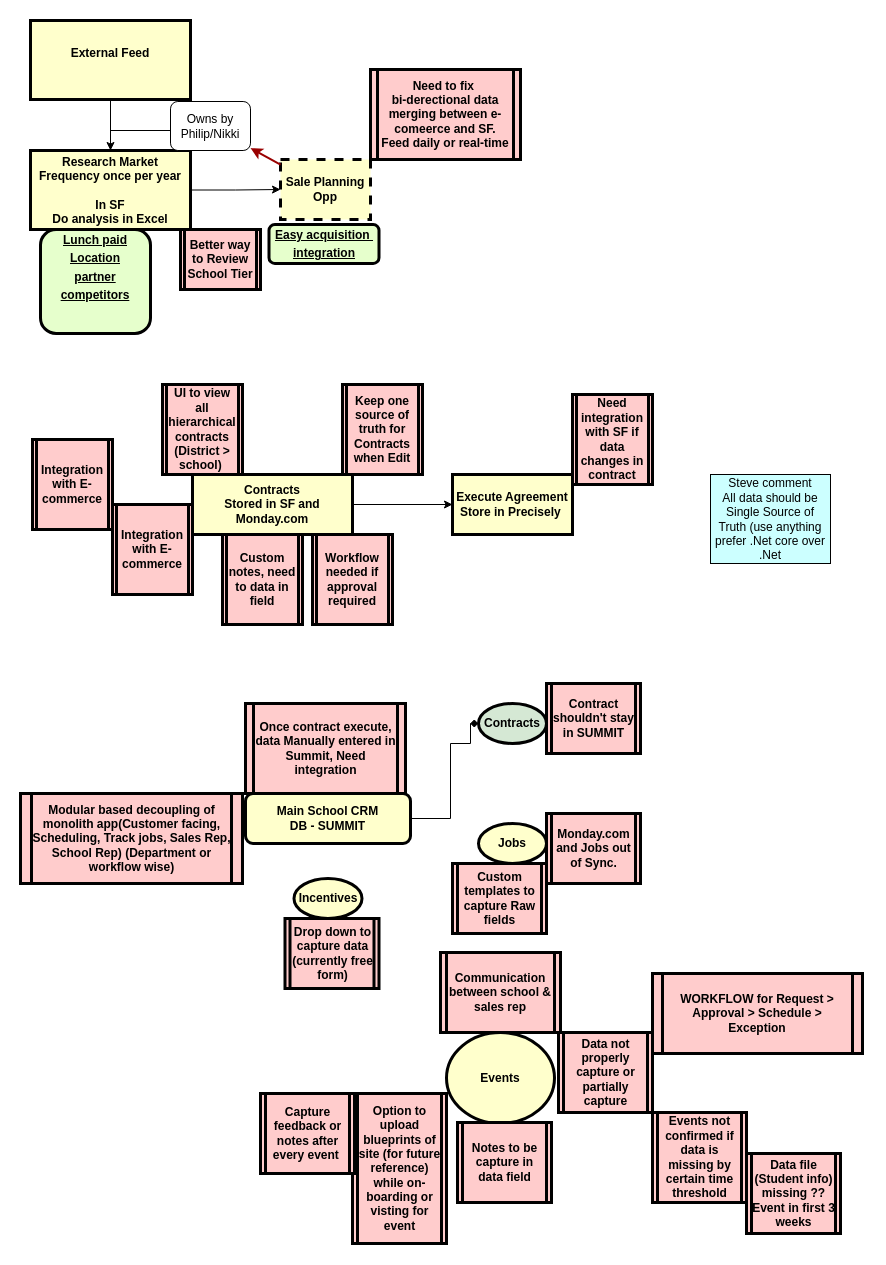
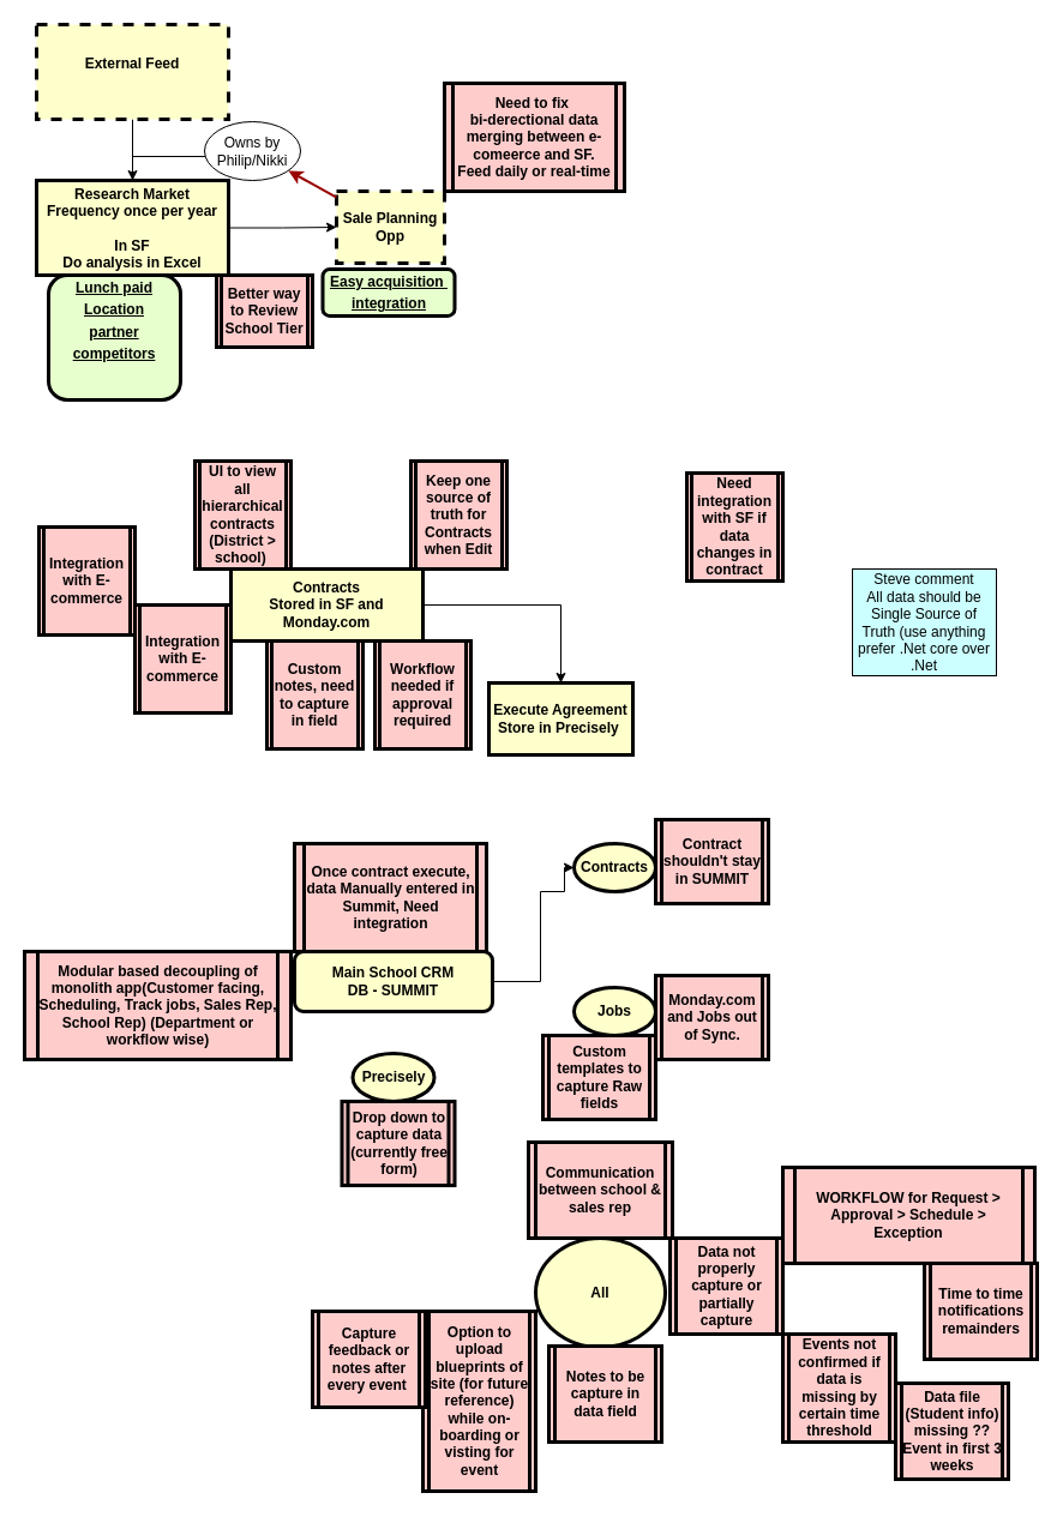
  <mxCell id="0" />
  <mxCell id="1" parent="0" />
  <mxCell id="2" value="&lt;p style=&quot;margin: 0px; margin-top: 4px; text-align: center; text-decoration: underline;&quot;&gt;Easy acquisition&amp;nbsp;&lt;/p&gt;&lt;p style=&quot;margin: 0px; margin-top: 4px; text-align: center; text-decoration: underline;&quot;&gt;integration&lt;/p&gt;" style="verticalAlign=middle;align=center;overflow=fill;fontSize=12;fontFamily=Helvetica;html=1;rounded=1;fontStyle=1;strokeWidth=3;fillColor=#E6FFCC" parent="1" vertex="1"><mxGeometry x="268.5" y="224" width="110" height="39" as="geometry" /></mxCell>
  <mxCell id="3" value="Sale Planning Opp" style="whiteSpace=wrap;align=center;verticalAlign=middle;fontStyle=1;strokeWidth=3;fillColor=#FFFFCC;dashed=1;" parent="1" vertex="1"><mxGeometry x="280" y="159" width="90" height="60" as="geometry" /></mxCell>
  <mxCell id="4" value="" style="edgeStyle=orthogonalEdgeStyle;rounded=0;orthogonalLoop=1;jettySize=auto;html=1;" edge="1" parent="1" source="7" target="12"><mxGeometry relative="1" as="geometry" /></mxCell>
  <mxCell id="5" value="" style="edgeStyle=orthogonalEdgeStyle;rounded=0;orthogonalLoop=1;jettySize=auto;html=1;" edge="1" parent="1" source="7" target="12"><mxGeometry relative="1" as="geometry" /></mxCell>
  <mxCell id="6" style="edgeStyle=orthogonalEdgeStyle;rounded=0;orthogonalLoop=1;jettySize=auto;html=1;exitX=1;exitY=0.5;exitDx=0;exitDy=0;entryX=0;entryY=0.5;entryDx=0;entryDy=0;" edge="1" parent="1" source="7" target="3"><mxGeometry relative="1" as="geometry" /></mxCell>
  <mxCell id="7" value="Research Market&#10;Frequency once per year&#10;&#10;In SF&#10;Do analysis in Excel" style="whiteSpace=wrap;align=center;verticalAlign=middle;fontStyle=1;strokeWidth=3;fillColor=#FFFFCC" parent="1" vertex="1"><mxGeometry x="30" y="150" width="160" height="79" as="geometry" /></mxCell>
  <mxCell id="8" value="" style="edgeStyle=none;noEdgeStyle=1;strokeColor=#990000;strokeWidth=2;" parent="1" source="3" target="12" edge="1"><mxGeometry width="100" height="100" relative="1" as="geometry"><mxPoint x="210" y="153" as="sourcePoint" /><mxPoint x="310" y="53" as="targetPoint" /></mxGeometry></mxCell>
  <mxCell id="9" value="&lt;p style=&quot;margin: 0px; margin-top: 4px; text-align: center; text-decoration: underline;&quot;&gt;Lunch paid&lt;/p&gt;&lt;p style=&quot;margin: 0px; margin-top: 4px; text-align: center; text-decoration: underline;&quot;&gt;Location&lt;/p&gt;&lt;p style=&quot;margin: 0px; margin-top: 4px; text-align: center; text-decoration: underline;&quot;&gt;partner&lt;/p&gt;&lt;p style=&quot;margin: 0px; margin-top: 4px; text-align: center; text-decoration: underline;&quot;&gt;competitors&lt;/p&gt;&lt;p style=&quot;margin: 0px; margin-top: 4px; text-align: center; text-decoration: underline;&quot;&gt;&lt;br&gt;&lt;/p&gt;" style="verticalAlign=middle;align=center;overflow=fill;fontSize=12;fontFamily=Helvetica;html=1;rounded=1;fontStyle=1;strokeWidth=3;fillColor=#E6FFCC" vertex="1" parent="1"><mxGeometry x="40" y="229" width="110" height="104" as="geometry" /></mxCell>
  <mxCell id="10" value="" style="edgeStyle=orthogonalEdgeStyle;rounded=0;orthogonalLoop=1;jettySize=auto;html=1;" edge="1" parent="1" source="11" target="7"><mxGeometry relative="1" as="geometry" /></mxCell>
- <mxCell id="11" value="External Feed&#10;" style="whiteSpace=wrap;align=center;verticalAlign=middle;fontStyle=1;strokeWidth=3;fillColor=#FFFFCC" vertex="1" parent="1"><mxGeometry x="30" y="20" width="160" height="79" as="geometry" /></mxCell>
- <mxCell id="12" value="Owns by Philip/Nikki" style="whiteSpace=wrap;html=1;rounded=1;" vertex="1" parent="1"><mxGeometry x="170" y="101" width="80" height="49" as="geometry" /></mxCell>
+ <mxCell id="11" value="External Feed&#10;" style="whiteSpace=wrap;align=center;verticalAlign=middle;fontStyle=1;strokeWidth=3;fillColor=#FFFFCC;dashed=1;" vertex="1" parent="1"><mxGeometry x="30" y="20" width="160" height="79" as="geometry" /></mxCell>
+ <mxCell id="12" value="Owns by Philip/Nikki" style="ellipse;whiteSpace=wrap;html=1;" vertex="1" parent="1"><mxGeometry x="170" y="101" width="80" height="49" as="geometry" /></mxCell>
  <mxCell id="13" value="Need to fix &#10;bi-derectional data merging between e-comeerce and SF.&#10;Feed daily or real-time" style="shape=process;whiteSpace=wrap;align=center;verticalAlign=middle;size=0.048;fontStyle=1;strokeWidth=3;fillColor=#FFCCCC" vertex="1" parent="1"><mxGeometry x="370" y="69" width="150" height="90" as="geometry" /></mxCell>
  <mxCell id="14" value="Better way to Review School Tier" style="shape=process;whiteSpace=wrap;align=center;verticalAlign=middle;size=0.048;fontStyle=1;strokeWidth=3;fillColor=#FFCCCC" vertex="1" parent="1"><mxGeometry x="180" y="229" width="80" height="60" as="geometry" /></mxCell>
  <mxCell id="15" value="" style="edgeStyle=orthogonalEdgeStyle;rounded=0;orthogonalLoop=1;jettySize=auto;html=1;" edge="1" parent="1" source="16" target="21"><mxGeometry relative="1" as="geometry" /></mxCell>
  <mxCell id="16" value="Contracts&#10;Stored in SF and Monday.com" style="whiteSpace=wrap;align=center;verticalAlign=middle;fontStyle=1;strokeWidth=3;fillColor=#FFFFCC" vertex="1" parent="1"><mxGeometry x="192" y="474" width="160" height="60" as="geometry" /></mxCell>
  <mxCell id="17" value="Keep one source of truth for Contracts when Edit" style="shape=process;whiteSpace=wrap;align=center;verticalAlign=middle;size=0.048;fontStyle=1;strokeWidth=3;fillColor=#FFCCCC" vertex="1" parent="1"><mxGeometry x="342" y="384" width="80" height="90" as="geometry" /></mxCell>
  <mxCell id="18" value="UI to view all hierarchical contracts (District &gt; school) " style="shape=process;whiteSpace=wrap;align=center;verticalAlign=middle;size=0.048;fontStyle=1;strokeWidth=3;fillColor=#FFCCCC" vertex="1" parent="1"><mxGeometry x="162" y="384" width="80" height="90" as="geometry" /></mxCell>
  <mxCell id="19" value="Integration with E-commerce" style="shape=process;whiteSpace=wrap;align=center;verticalAlign=middle;size=0.048;fontStyle=1;strokeWidth=3;fillColor=#FFCCCC" vertex="1" parent="1"><mxGeometry x="112" y="504" width="80" height="90" as="geometry" /></mxCell>
  <mxCell id="20" value="Integration with E-commerce" style="shape=process;whiteSpace=wrap;align=center;verticalAlign=middle;size=0.048;fontStyle=1;strokeWidth=3;fillColor=#FFCCCC" vertex="1" parent="1"><mxGeometry x="32" y="439" width="80" height="90" as="geometry" /></mxCell>
- <mxCell id="21" value="Execute Agreement&lt;div&gt;Store in Precisely&amp;nbsp;&lt;/div&gt;" style="whiteSpace=wrap;html=1;fillColor=#FFFFCC;fontStyle=1;strokeWidth=3;" vertex="1" parent="1"><mxGeometry x="452" y="474" width="120" height="60" as="geometry" /></mxCell>
+ <mxCell id="21" value="Execute Agreement&lt;div&gt;Store in Precisely&amp;nbsp;&lt;/div&gt;" style="whiteSpace=wrap;html=1;fillColor=#FFFFCC;fontStyle=1;strokeWidth=3;" vertex="1" parent="1"><mxGeometry x="407" y="569" width="120" height="60" as="geometry" /></mxCell>
  <mxCell id="22" value="Need integration with SF if data changes in contract" style="shape=process;whiteSpace=wrap;align=center;verticalAlign=middle;size=0.048;fontStyle=1;strokeWidth=3;fillColor=#FFCCCC" vertex="1" parent="1"><mxGeometry x="572" y="394" width="80" height="90" as="geometry" /></mxCell>
- <mxCell id="23" value="Custom notes, need to data in field" style="shape=process;whiteSpace=wrap;align=center;verticalAlign=middle;size=0.048;fontStyle=1;strokeWidth=3;fillColor=#FFCCCC" vertex="1" parent="1"><mxGeometry x="222" y="534" width="80" height="90" as="geometry" /></mxCell>
+ <mxCell id="23" value="Custom notes, need to capture in field" style="shape=process;whiteSpace=wrap;align=center;verticalAlign=middle;size=0.048;fontStyle=1;strokeWidth=3;fillColor=#FFCCCC" vertex="1" parent="1"><mxGeometry x="222" y="534" width="80" height="90" as="geometry" /></mxCell>
  <mxCell id="24" value="Workflow needed if approval required" style="shape=process;whiteSpace=wrap;align=center;verticalAlign=middle;size=0.048;fontStyle=1;strokeWidth=3;fillColor=#FFCCCC" vertex="1" parent="1"><mxGeometry x="312" y="534" width="80" height="90" as="geometry" /></mxCell>
- <mxCell id="25" value="" style="edgeStyle=orthogonalEdgeStyle;rounded=0;orthogonalLoop=1;jettySize=auto;html=1;entryX=0;entryY=0.5;entryDx=0;entryDy=0;endArrow=diamond;" edge="1" parent="1" source="26" target="28"><mxGeometry relative="1" as="geometry"><mxPoint x="470" y="723" as="targetPoint" /><Array as="points"><mxPoint x="450" y="818" /><mxPoint x="450" y="743" /><mxPoint x="470" y="743" /><mxPoint x="470" y="723" /></Array></mxGeometry></mxCell>
+ <mxCell id="25" value="" style="edgeStyle=orthogonalEdgeStyle;rounded=0;orthogonalLoop=1;jettySize=auto;html=1;entryX=0;entryY=0.5;entryDx=0;entryDy=0;" edge="1" parent="1" source="26" target="28"><mxGeometry relative="1" as="geometry"><mxPoint x="470" y="723" as="targetPoint" /><Array as="points"><mxPoint x="450" y="818" /><mxPoint x="450" y="743" /><mxPoint x="470" y="743" /><mxPoint x="470" y="723" /></Array></mxGeometry></mxCell>
  <mxCell id="26" value="Main School CRM&#10;DB - SUMMIT" style="whiteSpace=wrap;align=center;verticalAlign=middle;fontStyle=1;strokeWidth=3;fillColor=#FFFFCC;rounded=1;" vertex="1" parent="1"><mxGeometry x="245" y="793" width="165" height="50" as="geometry" /></mxCell>
  <mxCell id="27" value="Once contract execute, data Manually entered in Summit, Need integration" style="shape=process;whiteSpace=wrap;align=center;verticalAlign=middle;size=0.048;fontStyle=1;strokeWidth=3;fillColor=#FFCCCC" vertex="1" parent="1"><mxGeometry x="245" y="703" width="160" height="90" as="geometry" /></mxCell>
- <mxCell id="28" value="Contracts" style="ellipse;whiteSpace=wrap;html=1;fillColor=#d5e8d4;fontStyle=1;strokeWidth=3;" vertex="1" parent="1"><mxGeometry x="478" y="703" width="68" height="40" as="geometry" /></mxCell>
- <mxCell id="29" value="Events" style="ellipse;whiteSpace=wrap;html=1;fillColor=#FFFFCC;fontStyle=1;strokeWidth=3;" vertex="1" parent="1"><mxGeometry x="446" y="1032" width="108" height="91" as="geometry" /></mxCell>
+ <mxCell id="28" value="Contracts" style="ellipse;whiteSpace=wrap;html=1;fillColor=#FFFFCC;fontStyle=1;strokeWidth=3;" vertex="1" parent="1"><mxGeometry x="478" y="703" width="68" height="40" as="geometry" /></mxCell>
+ <mxCell id="29" value="All" style="ellipse;whiteSpace=wrap;html=1;fillColor=#FFFFCC;fontStyle=1;strokeWidth=3;" vertex="1" parent="1"><mxGeometry x="446" y="1032" width="108" height="91" as="geometry" /></mxCell>
  <mxCell id="30" value="Jobs" style="ellipse;whiteSpace=wrap;html=1;fillColor=#FFFFCC;fontStyle=1;strokeWidth=3;" vertex="1" parent="1"><mxGeometry x="478" y="823" width="68" height="40" as="geometry" /></mxCell>
  <mxCell id="31" value="Monday.com and Jobs out of Sync." style="shape=process;whiteSpace=wrap;align=center;verticalAlign=middle;size=0.048;fontStyle=1;strokeWidth=3;fillColor=#FFCCCC" vertex="1" parent="1"><mxGeometry x="546" y="813" width="94" height="70" as="geometry" /></mxCell>
  <mxCell id="32" value="Custom templates to capture Raw fields" style="shape=process;whiteSpace=wrap;align=center;verticalAlign=middle;size=0.048;fontStyle=1;strokeWidth=3;fillColor=#FFCCCC" vertex="1" parent="1"><mxGeometry x="452" y="863" width="94" height="70" as="geometry" /></mxCell>
- <mxCell id="33" value="Incentives" style="ellipse;whiteSpace=wrap;html=1;fillColor=#FFFFCC;fontStyle=1;strokeWidth=3;" vertex="1" parent="1"><mxGeometry x="293.5" y="878" width="68" height="40" as="geometry" /></mxCell>
+ <mxCell id="33" value="Precisely" style="ellipse;whiteSpace=wrap;html=1;fillColor=#FFFFCC;fontStyle=1;strokeWidth=3;" vertex="1" parent="1"><mxGeometry x="293.5" y="878" width="68" height="40" as="geometry" /></mxCell>
  <mxCell id="34" value="Drop down to capture data (currently free form)" style="shape=process;whiteSpace=wrap;align=center;verticalAlign=middle;size=0.048;fontStyle=1;strokeWidth=3;fillColor=#FFCCCC" vertex="1" parent="1"><mxGeometry x="284.5" y="918" width="94" height="70" as="geometry" /></mxCell>
  <mxCell id="35" value="Modular based decoupling of monolith app(Customer facing, Scheduling, Track jobs, Sales Rep, School Rep) (Department or workflow wise)" style="shape=process;whiteSpace=wrap;align=center;verticalAlign=middle;size=0.048;fontStyle=1;strokeWidth=3;fillColor=#FFCCCC" vertex="1" parent="1"><mxGeometry x="20" y="793" width="222" height="90" as="geometry" /></mxCell>
  <mxCell id="36" value="Steve comment&lt;br&gt;All data should be Single Source of Truth (use anything prefer .Net core over .Net" style="rounded=0;whiteSpace=wrap;html=1;fillColor=#CCFFFF;" vertex="1" parent="1"><mxGeometry x="710" y="474" width="120" height="89" as="geometry" /></mxCell>
  <mxCell id="37" value="Contract shouldn't stay in SUMMIT" style="shape=process;whiteSpace=wrap;align=center;verticalAlign=middle;size=0.048;fontStyle=1;strokeWidth=3;fillColor=#FFCCCC" vertex="1" parent="1"><mxGeometry x="546" y="683" width="94" height="70" as="geometry" /></mxCell>
  <mxCell id="38" value="Data not properly capture or partially capture" style="shape=process;whiteSpace=wrap;align=center;verticalAlign=middle;size=0.048;fontStyle=1;strokeWidth=3;fillColor=#FFCCCC" vertex="1" parent="1"><mxGeometry x="558" y="1032" width="94" height="80" as="geometry" /></mxCell>
  <mxCell id="39" value="Notes to be capture in data field" style="shape=process;whiteSpace=wrap;align=center;verticalAlign=middle;size=0.048;fontStyle=1;strokeWidth=3;fillColor=#FFCCCC" vertex="1" parent="1"><mxGeometry x="457" y="1122" width="94" height="80" as="geometry" /></mxCell>
  <mxCell id="40" value="Events not confirmed if data is missing by certain time threshold" style="shape=process;whiteSpace=wrap;align=center;verticalAlign=middle;size=0.048;fontStyle=1;strokeWidth=3;fillColor=#FFCCCC" vertex="1" parent="1"><mxGeometry x="652" y="1112" width="94" height="90" as="geometry" /></mxCell>
  <mxCell id="41" value="Communication between school &amp; sales rep" style="shape=process;whiteSpace=wrap;align=center;verticalAlign=middle;size=0.048;fontStyle=1;strokeWidth=3;fillColor=#FFCCCC" vertex="1" parent="1"><mxGeometry x="440" y="952" width="120" height="80" as="geometry" /></mxCell>
  <mxCell id="42" value="Option to upload blueprints of site (for future reference)&#10;while on-boarding or visting for event" style="shape=process;whiteSpace=wrap;align=center;verticalAlign=middle;size=0.048;fontStyle=1;strokeWidth=3;fillColor=#FFCCCC" vertex="1" parent="1"><mxGeometry x="352" y="1093" width="94" height="150" as="geometry" /></mxCell>
  <mxCell id="43" value="Capture feedback or notes after every event " style="shape=process;whiteSpace=wrap;align=center;verticalAlign=middle;size=0.048;fontStyle=1;strokeWidth=3;fillColor=#FFCCCC" vertex="1" parent="1"><mxGeometry x="260" y="1093" width="94" height="80" as="geometry" /></mxCell>
  <mxCell id="44" value="WORKFLOW for Request &gt; Approval &gt; Schedule &gt; Exception" style="shape=process;whiteSpace=wrap;align=center;verticalAlign=middle;size=0.048;fontStyle=1;strokeWidth=3;fillColor=#FFCCCC" vertex="1" parent="1"><mxGeometry x="652" y="973" width="210" height="80" as="geometry" /></mxCell>
+ <mxCell id="45" value="Time to time notifications remainders" style="shape=process;whiteSpace=wrap;align=center;verticalAlign=middle;size=0.048;fontStyle=1;strokeWidth=3;fillColor=#FFCCCC" vertex="1" parent="1"><mxGeometry x="770" y="1053" width="94" height="80" as="geometry" /></mxCell>
  <mxCell id="46" value="Data file (Student info) missing ?? Event in first 3 weeks" style="shape=process;whiteSpace=wrap;align=center;verticalAlign=middle;size=0.048;fontStyle=1;strokeWidth=3;fillColor=#FFCCCC" vertex="1" parent="1"><mxGeometry x="746" y="1153" width="94" height="80" as="geometry" /></mxCell>
